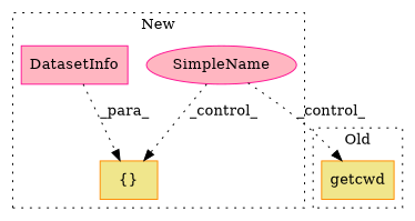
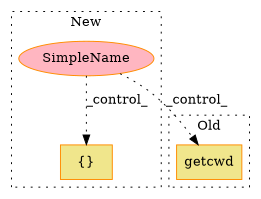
  digraph {
    node [a=32 color=darkorange fillcolor=khaki l=8 shape=box style=filled]
    edge [style=dotted]
    n1 [a=4 l="1,1" label="{}" s="26406,26432"]
-   n2 [color=deeppink fillcolor=lightpink l="12,1" label=DatasetInfo s="26407,26431"]
-   n3 [a=42 color=deeppink fillcolor=lightpink label=SimpleName s=26112 shape=ellipse]
+   n3 [a=42 fillcolor=lightpink label=SimpleName s=26112 shape=ellipse]
    n4 [label=getcwd s=26370]
    subgraph cluster_1 {
      label=New
      style=dotted
      n1
-     n2
      n3
    }
    subgraph cluster_2 {
      label=Old
      style=dotted
      n4
    }
-   n2 -> n1 [label=_para_]
    n3 -> n1 [label=_control_]
    n3 -> n4 [label=_control_]
  }
